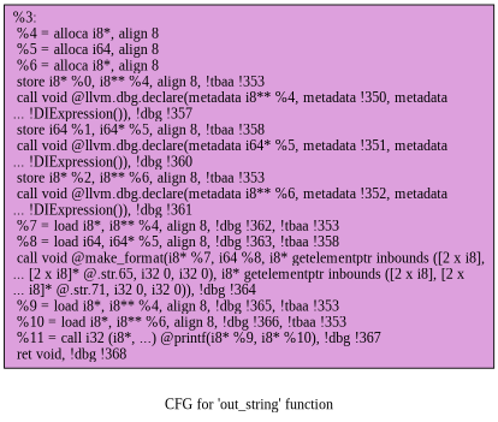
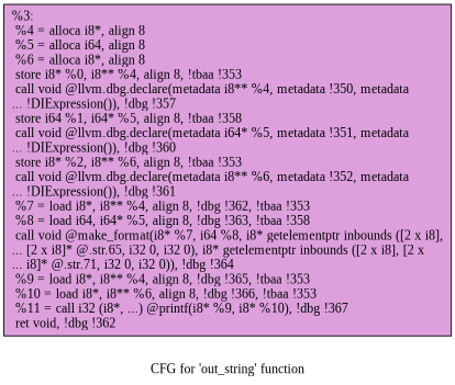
  digraph {
    label="CFG for 'out_string' function"
    fontname="Liberation Serif"
-   n1 [label="{%3:\l  %4 = alloca i8*, align 8\l  %5 = alloca i64, align 8\l  %6 = alloca i8*, align 8\l  store i8* %0, i8** %4, align 8, !tbaa !353\l  call void @llvm.dbg.declare(metadata i8** %4, metadata !350, metadata\l... !DIExpression()), !dbg !357\l  store i64 %1, i64* %5, align 8, !tbaa !358\l  call void @llvm.dbg.declare(metadata i64* %5, metadata !351, metadata\l... !DIExpression()), !dbg !360\l  store i8* %2, i8** %6, align 8, !tbaa !353\l  call void @llvm.dbg.declare(metadata i8** %6, metadata !352, metadata\l... !DIExpression()), !dbg !361\l  %7 = load i8*, i8** %4, align 8, !dbg !362, !tbaa !353\l  %8 = load i64, i64* %5, align 8, !dbg !363, !tbaa !358\l  call void @make_format(i8* %7, i64 %8, i8* getelementptr inbounds ([2 x i8],\l... [2 x i8]* @.str.65, i32 0, i32 0), i8* getelementptr inbounds ([2 x i8], [2 x\l... i8]* @.str.71, i32 0, i32 0)), !dbg !364\l  %9 = load i8*, i8** %4, align 8, !dbg !365, !tbaa !353\l  %10 = load i8*, i8** %6, align 8, !dbg !366, !tbaa !353\l  %11 = call i32 (i8*, ...) @printf(i8* %9, i8* %10), !dbg !367\l  ret void, !dbg !368\l}" shape=record style=filled fillcolor=plum fontname="Liberation Serif"]
+   n1 [label="{%3:\l  %4 = alloca i8*, align 8\l  %5 = alloca i64, align 8\l  %6 = alloca i8*, align 8\l  store i8* %0, i8** %4, align 8, !tbaa !353\l  call void @llvm.dbg.declare(metadata i8** %4, metadata !350, metadata\l... !DIExpression()), !dbg !357\l  store i64 %1, i64* %5, align 8, !tbaa !358\l  call void @llvm.dbg.declare(metadata i64* %5, metadata !351, metadata\l... !DIExpression()), !dbg !360\l  store i8* %2, i8** %6, align 8, !tbaa !353\l  call void @llvm.dbg.declare(metadata i8** %6, metadata !352, metadata\l... !DIExpression()), !dbg !361\l  %7 = load i8*, i8** %4, align 8, !dbg !362, !tbaa !353\l  %8 = load i64, i64* %5, align 8, !dbg !363, !tbaa !358\l  call void @make_format(i8* %7, i64 %8, i8* getelementptr inbounds ([2 x i8],\l... [2 x i8]* @.str.65, i32 0, i32 0), i8* getelementptr inbounds ([2 x i8], [2 x\l... i8]* @.str.71, i32 0, i32 0)), !dbg !364\l  %9 = load i8*, i8** %4, align 8, !dbg !365, !tbaa !353\l  %10 = load i8*, i8** %6, align 8, !dbg !366, !tbaa !353\l  %11 = call i32 (i8*, ...) @printf(i8* %9, i8* %10), !dbg !367\l  ret void, !dbg !362\l}" shape=record style=filled fillcolor=plum fontname="Liberation Serif"]
  }
